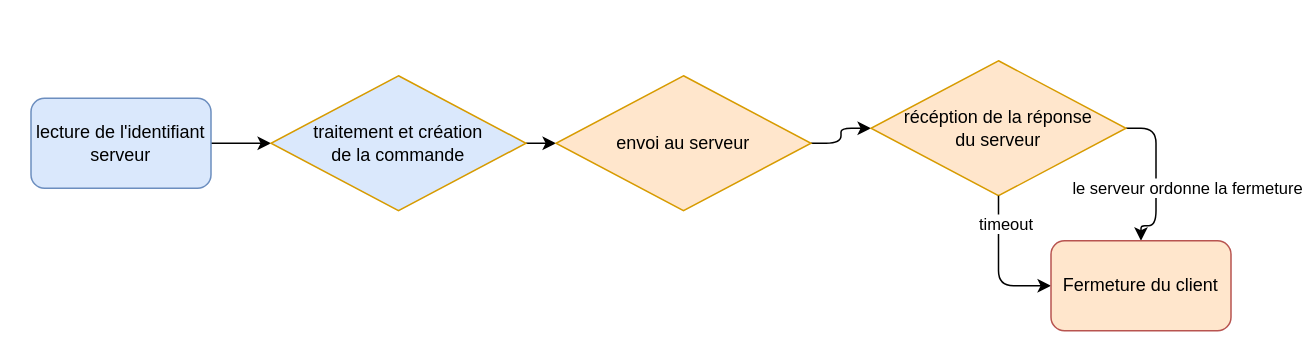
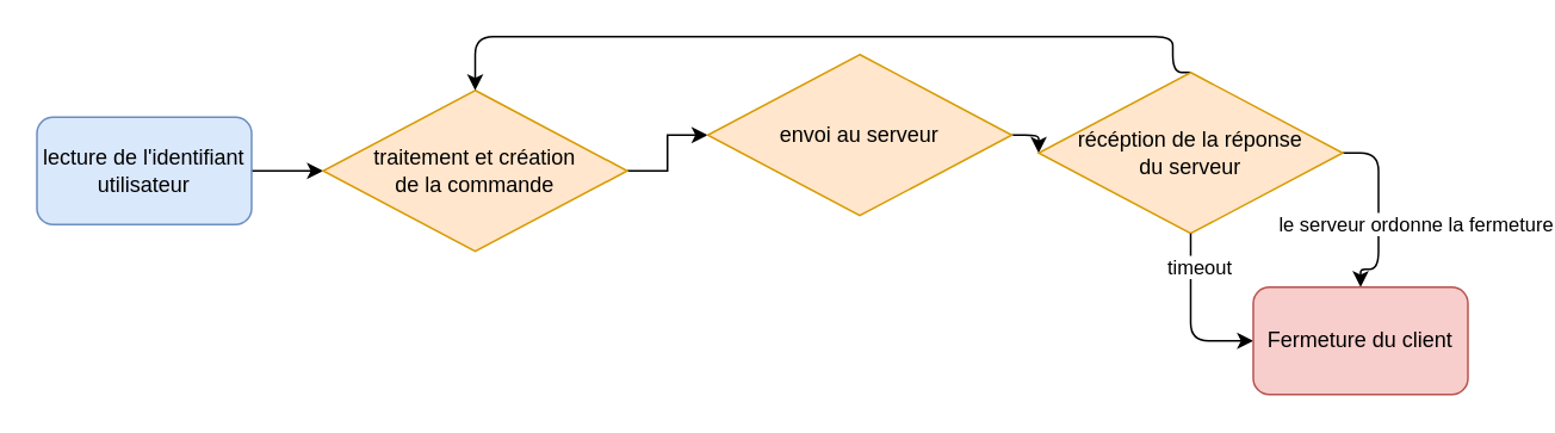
  <mxCell id="0" />
  <mxCell id="1" parent="0" />
  <mxCell id="2" style="edgeStyle=orthogonalEdgeStyle;rounded=0;orthogonalLoop=1;jettySize=auto;html=1;exitX=1;exitY=0.5;exitDx=0;exitDy=0;entryX=0;entryY=0.5;entryDx=0;entryDy=0;" edge="1" parent="1" source="3" target="5"><mxGeometry relative="1" as="geometry" /></mxCell>
- <mxCell id="3" value="lecture de l'identifiant serveur" style="rounded=1;whiteSpace=wrap;html=1;fillColor=#dae8fc;strokeColor=#6c8ebf;" vertex="1" parent="1"><mxGeometry y="65" width="120" height="60" as="geometry" x="20" /></mxCell>
+ <mxCell id="3" value="lecture de l'identifiant utilisateur" style="rounded=1;whiteSpace=wrap;html=1;fillColor=#dae8fc;strokeColor=#6c8ebf;" vertex="1" parent="1"><mxGeometry y="65" width="120" height="60" as="geometry" x="20" /></mxCell>
  <mxCell id="4" style="edgeStyle=orthogonalEdgeStyle;rounded=0;orthogonalLoop=1;jettySize=auto;html=1;exitX=1;exitY=0.5;exitDx=0;exitDy=0;entryX=0;entryY=0.5;entryDx=0;entryDy=0;" edge="1" parent="1" source="5" target="7"><mxGeometry relative="1" as="geometry" /></mxCell>
- <mxCell id="5" value="traitement et création &lt;br&gt;de la commande" style="rhombus;whiteSpace=wrap;html=1;fillColor=#dae8fc;strokeColor=#d79b00;" vertex="1" parent="1"><mxGeometry x="180" y="50" width="170" height="90" as="geometry" /></mxCell>
+ <mxCell id="5" value="traitement et création &lt;br&gt;de la commande" style="rhombus;whiteSpace=wrap;html=1;fillColor=#ffe6cc;strokeColor=#d79b00;" vertex="1" parent="1"><mxGeometry x="180" y="50" width="170" height="90" as="geometry" /></mxCell>
  <mxCell id="6" style="edgeStyle=orthogonalEdgeStyle;rounded=1;orthogonalLoop=1;jettySize=auto;html=1;exitX=1;exitY=0.5;exitDx=0;exitDy=0;entryX=0;entryY=0.5;entryDx=0;entryDy=0;" edge="1" parent="1" source="7" target="11"><mxGeometry relative="1" as="geometry" /></mxCell>
- <mxCell id="7" value="envoi au serveur" style="rhombus;whiteSpace=wrap;html=1;fillColor=#ffe6cc;strokeColor=#d79b00;" vertex="1" parent="1"><mxGeometry x="370" y="50" width="170" height="90" as="geometry" /></mxCell>
+ <mxCell id="7" value="envoi au serveur" style="rhombus;whiteSpace=wrap;html=1;fillColor=#ffe6cc;strokeColor=#d79b00;" vertex="1" parent="1"><mxGeometry x="395" y="30" width="170" height="90" as="geometry" /></mxCell>
  <mxCell id="8" style="edgeStyle=orthogonalEdgeStyle;rounded=1;orthogonalLoop=1;jettySize=auto;html=1;exitX=1;exitY=0.5;exitDx=0;exitDy=0;entryX=0.5;entryY=0;entryDx=0;entryDy=0;" edge="1" parent="1" source="11" target="14"><mxGeometry relative="1" as="geometry" /></mxCell>
  <mxCell id="9" value="le serveur ordonne la fermeture" style="edgeLabel;html=1;align=center;verticalAlign=middle;resizable=0;points=[];" vertex="1" connectable="0" parent="8"><mxGeometry x="-0.127" y="1" relative="1" as="geometry"><mxPoint x="19" y="13" as="offset" /></mxGeometry></mxCell>
+ <mxCell id="10" style="edgeStyle=orthogonalEdgeStyle;rounded=1;orthogonalLoop=1;jettySize=auto;html=1;exitX=0.5;exitY=0;exitDx=0;exitDy=0;entryX=0.5;entryY=0;entryDx=0;entryDy=0;" edge="1" parent="1" source="11" target="5"><mxGeometry relative="1" as="geometry"><Array as="points"><mxPoint x="655" y="20" /><mxPoint x="265" y="20" /></Array></mxGeometry></mxCell>
  <mxCell id="11" value="récéption de la réponse&lt;br&gt;du serveur" style="rhombus;whiteSpace=wrap;html=1;fillColor=#ffe6cc;strokeColor=#d79b00;" vertex="1" parent="1"><mxGeometry x="580" y="40" width="170" height="90" as="geometry" /></mxCell>
  <mxCell id="12" style="edgeStyle=orthogonalEdgeStyle;rounded=1;orthogonalLoop=1;jettySize=auto;html=1;exitX=0.5;exitY=1;exitDx=0;exitDy=0;entryX=0;entryY=0.5;entryDx=0;entryDy=0;" edge="1" parent="1" target="14" source="11"><mxGeometry relative="1" as="geometry"><mxPoint x="640" y="150" as="sourcePoint" /></mxGeometry></mxCell>
  <mxCell id="13" value="timeout" style="edgeLabel;html=1;align=center;verticalAlign=middle;resizable=0;points=[];" vertex="1" connectable="0" parent="12"><mxGeometry x="-0.627" y="4" relative="1" as="geometry"><mxPoint as="offset" /></mxGeometry></mxCell>
- <mxCell id="14" value="Fermeture du client" style="rounded=1;whiteSpace=wrap;html=1;fillColor=#ffe6cc;strokeColor=#b85450;" vertex="1" parent="1"><mxGeometry x="700" y="160" width="120" height="60" as="geometry" /></mxCell>
+ <mxCell id="14" value="Fermeture du client" style="rounded=1;whiteSpace=wrap;html=1;fillColor=#f8cecc;strokeColor=#b85450;" vertex="1" parent="1"><mxGeometry x="700" y="160" width="120" height="60" as="geometry" /></mxCell>
